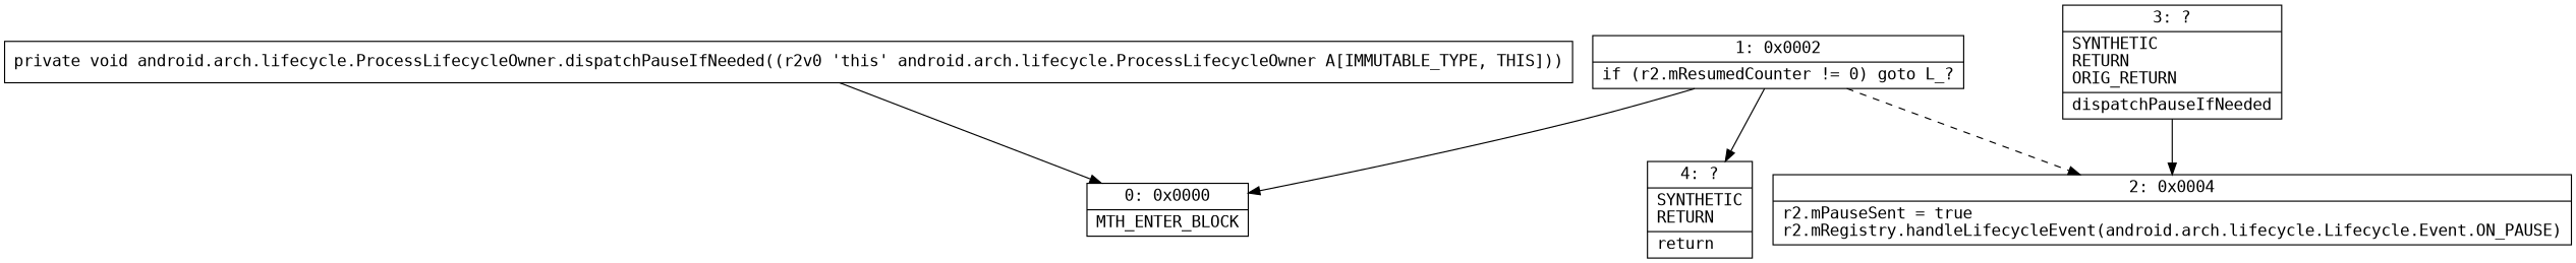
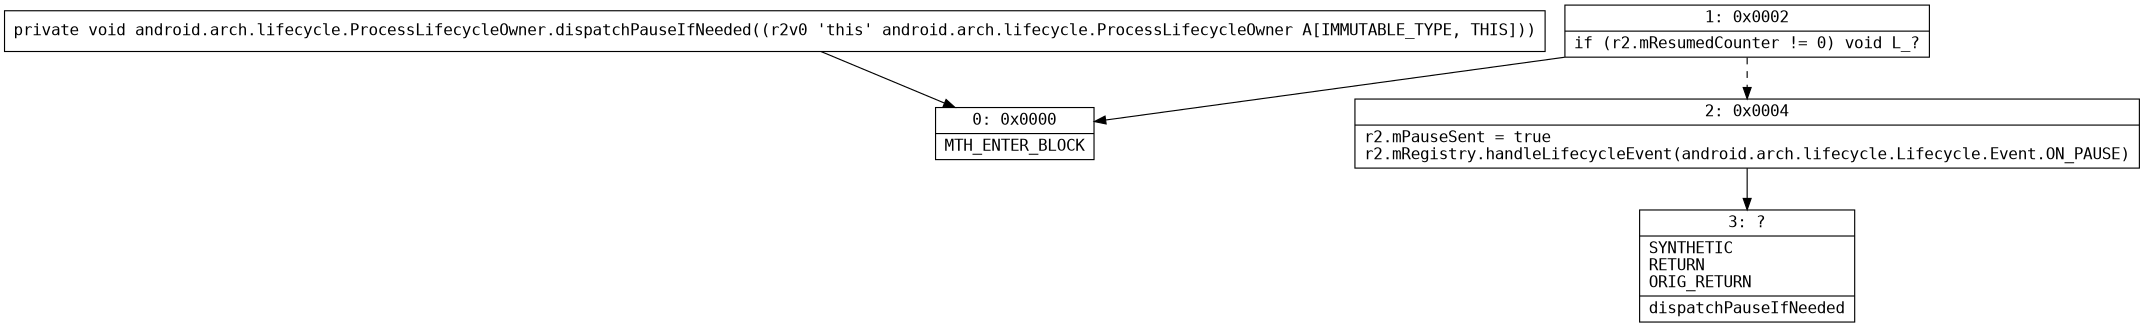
  digraph {
    fontname="DejaVu Sans Mono"
    node [fontname="DejaVu Sans Mono" shape=record]
    edge [fontname="DejaVu Sans Mono"]
    n1 [label="{0\:\ 0x0000|MTH_ENTER_BLOCK\l}"]
-   n2 [label="{1\:\ 0x0002|if (r2.mResumedCounter != 0) goto L_?\l}"]
+   n2 [label="{1\:\ 0x0002|if (r2.mResumedCounter != 0) void L_?\l}"]
    n3 [label="{2\:\ 0x0004|r2.mPauseSent = true\lr2.mRegistry.handleLifecycleEvent(android.arch.lifecycle.Lifecycle.Event.ON_PAUSE)\l}"]
-   n4 [label="{4\:\ ?|SYNTHETIC\lRETURN\l|return\l}"]
    n5 [label="{3\:\ ?|SYNTHETIC\lRETURN\lORIG_RETURN\l|dispatchPauseIfNeeded\l}"]
    n6 [label="{private void android.arch.lifecycle.ProcessLifecycleOwner.dispatchPauseIfNeeded((r2v0 'this' android.arch.lifecycle.ProcessLifecycleOwner A[IMMUTABLE_TYPE, THIS])) }"]
    n2 -> n1
    n2 -> n3 [style=dashed]
-   n2 -> n4
-   n5 -> n3
+   n3 -> n5
    n6 -> n1
  }
